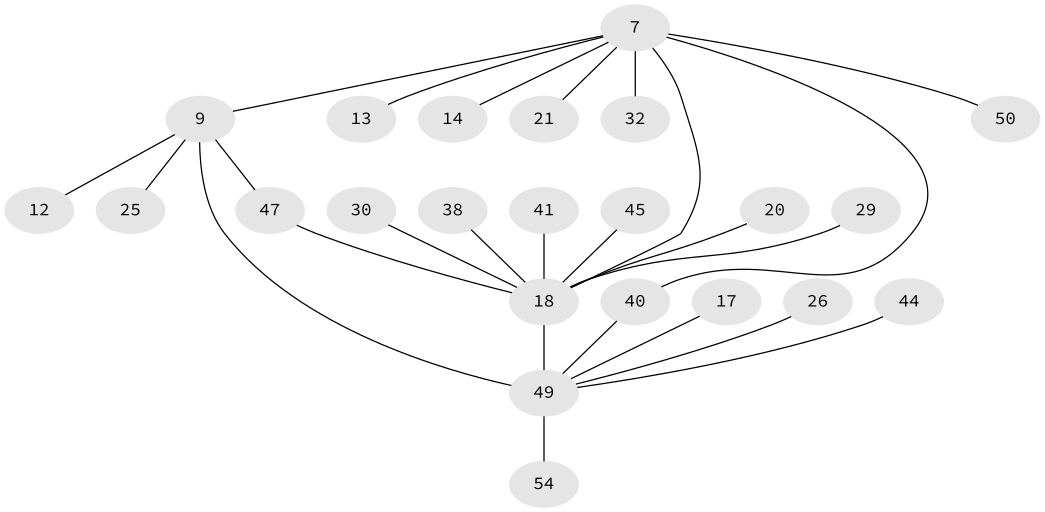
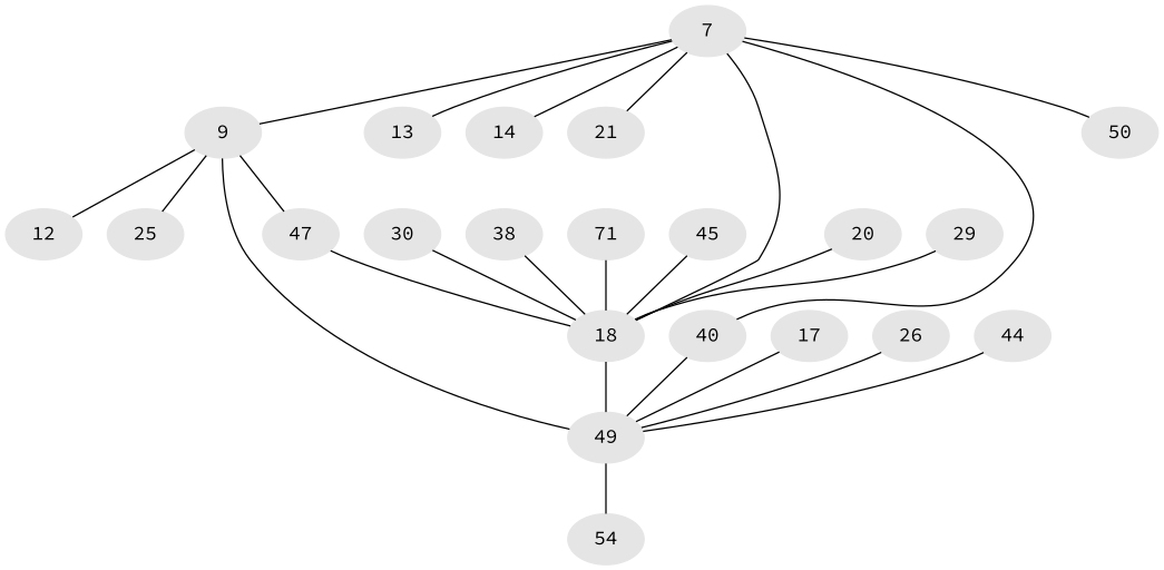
  graph {
    fontname="Source Code Pro"
    node [color=gray90 fontname="Source Code Pro" style=filled]
    edge [fontname="Source Code Pro"]
    7 [super="+3"]
    9 [super="+8"]
    13
    14
    21
-   32
    40 [super="+15"]
    n8 [label=18 super="+18+43+6+39"]
    50 [super="+33"]
    12
    25
    47 [super="+46"]
    49 [super="+22+34+35+5"]
    n14 [label=54]
    17
    20
    26
    29
    30
    38
-   41
+   41 [label=71]
    44
    45
    7 -- 9 [weight=2]
    7 -- 13
    7 -- 14
    7 -- 21
-   7 -- 32
    7 -- 40
    7 -- n8 [weight=3]
    7 -- 50
    9 -- 12
    9 -- 25 [weight=2]
    9 -- 47
    9 -- 49 [weight=4]
    40 -- 49
    n8 -- 49 [weight=4]
    47 -- n8
    49 -- n14
    17 -- 49 [weight=2]
    20 -- n8
    26 -- 49
    29 -- n8
    30 -- n8
    38 -- n8
    41 -- n8
    44 -- 49
    45 -- n8
  }
